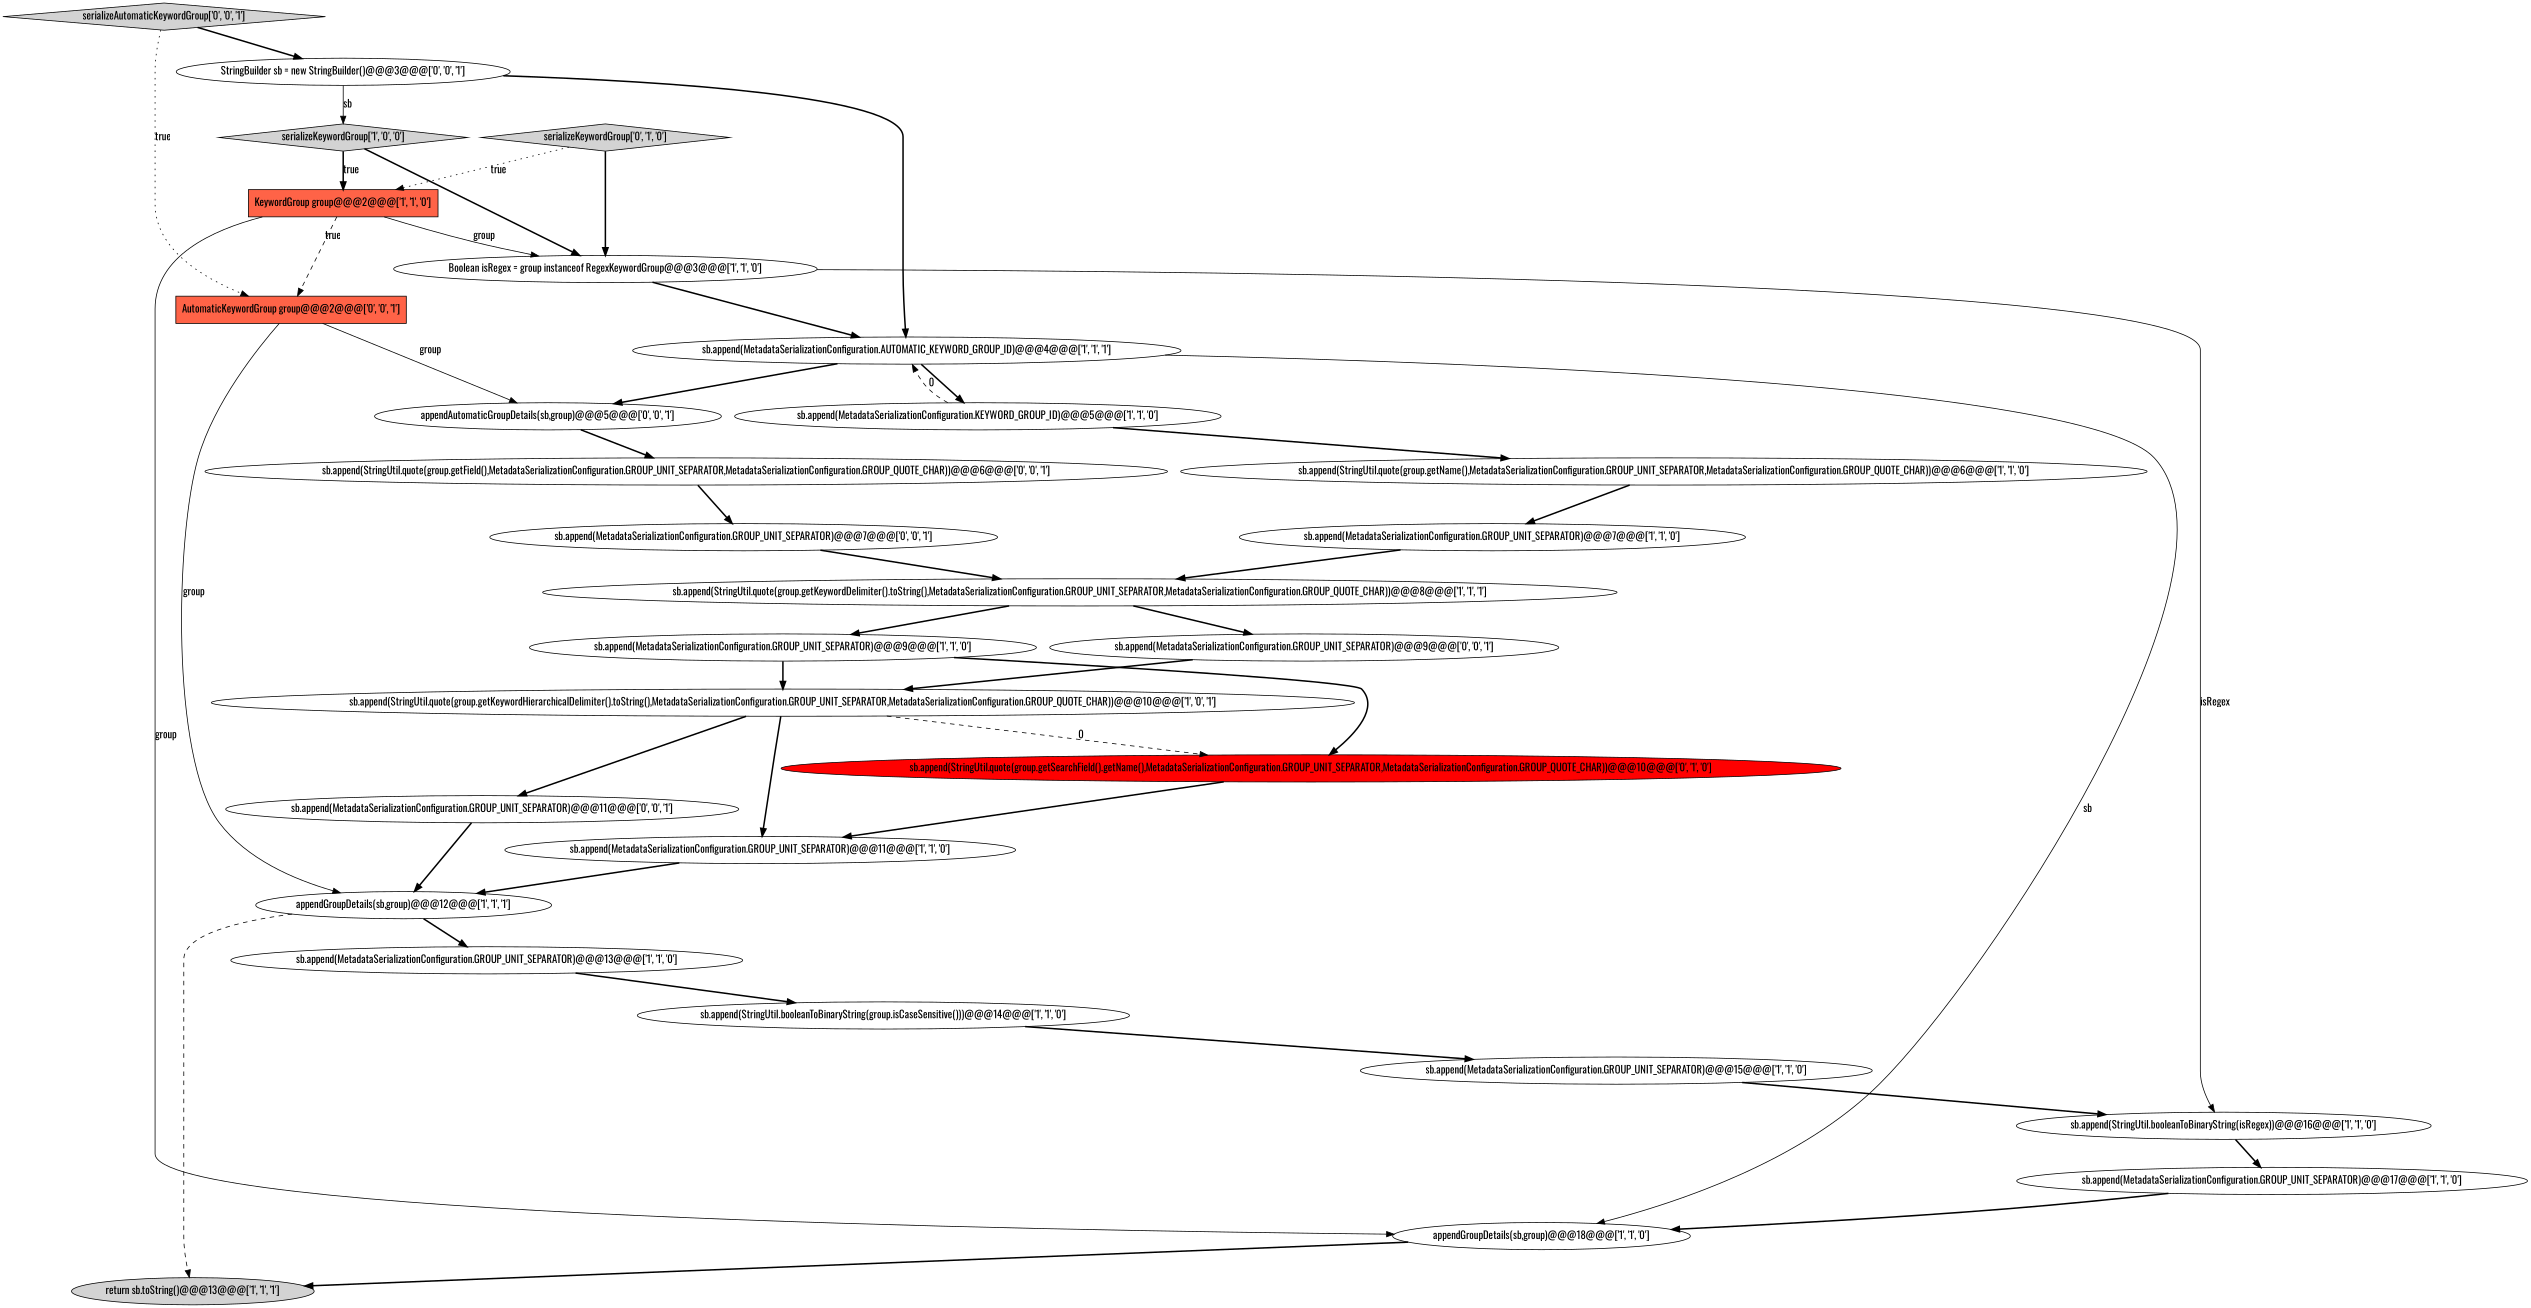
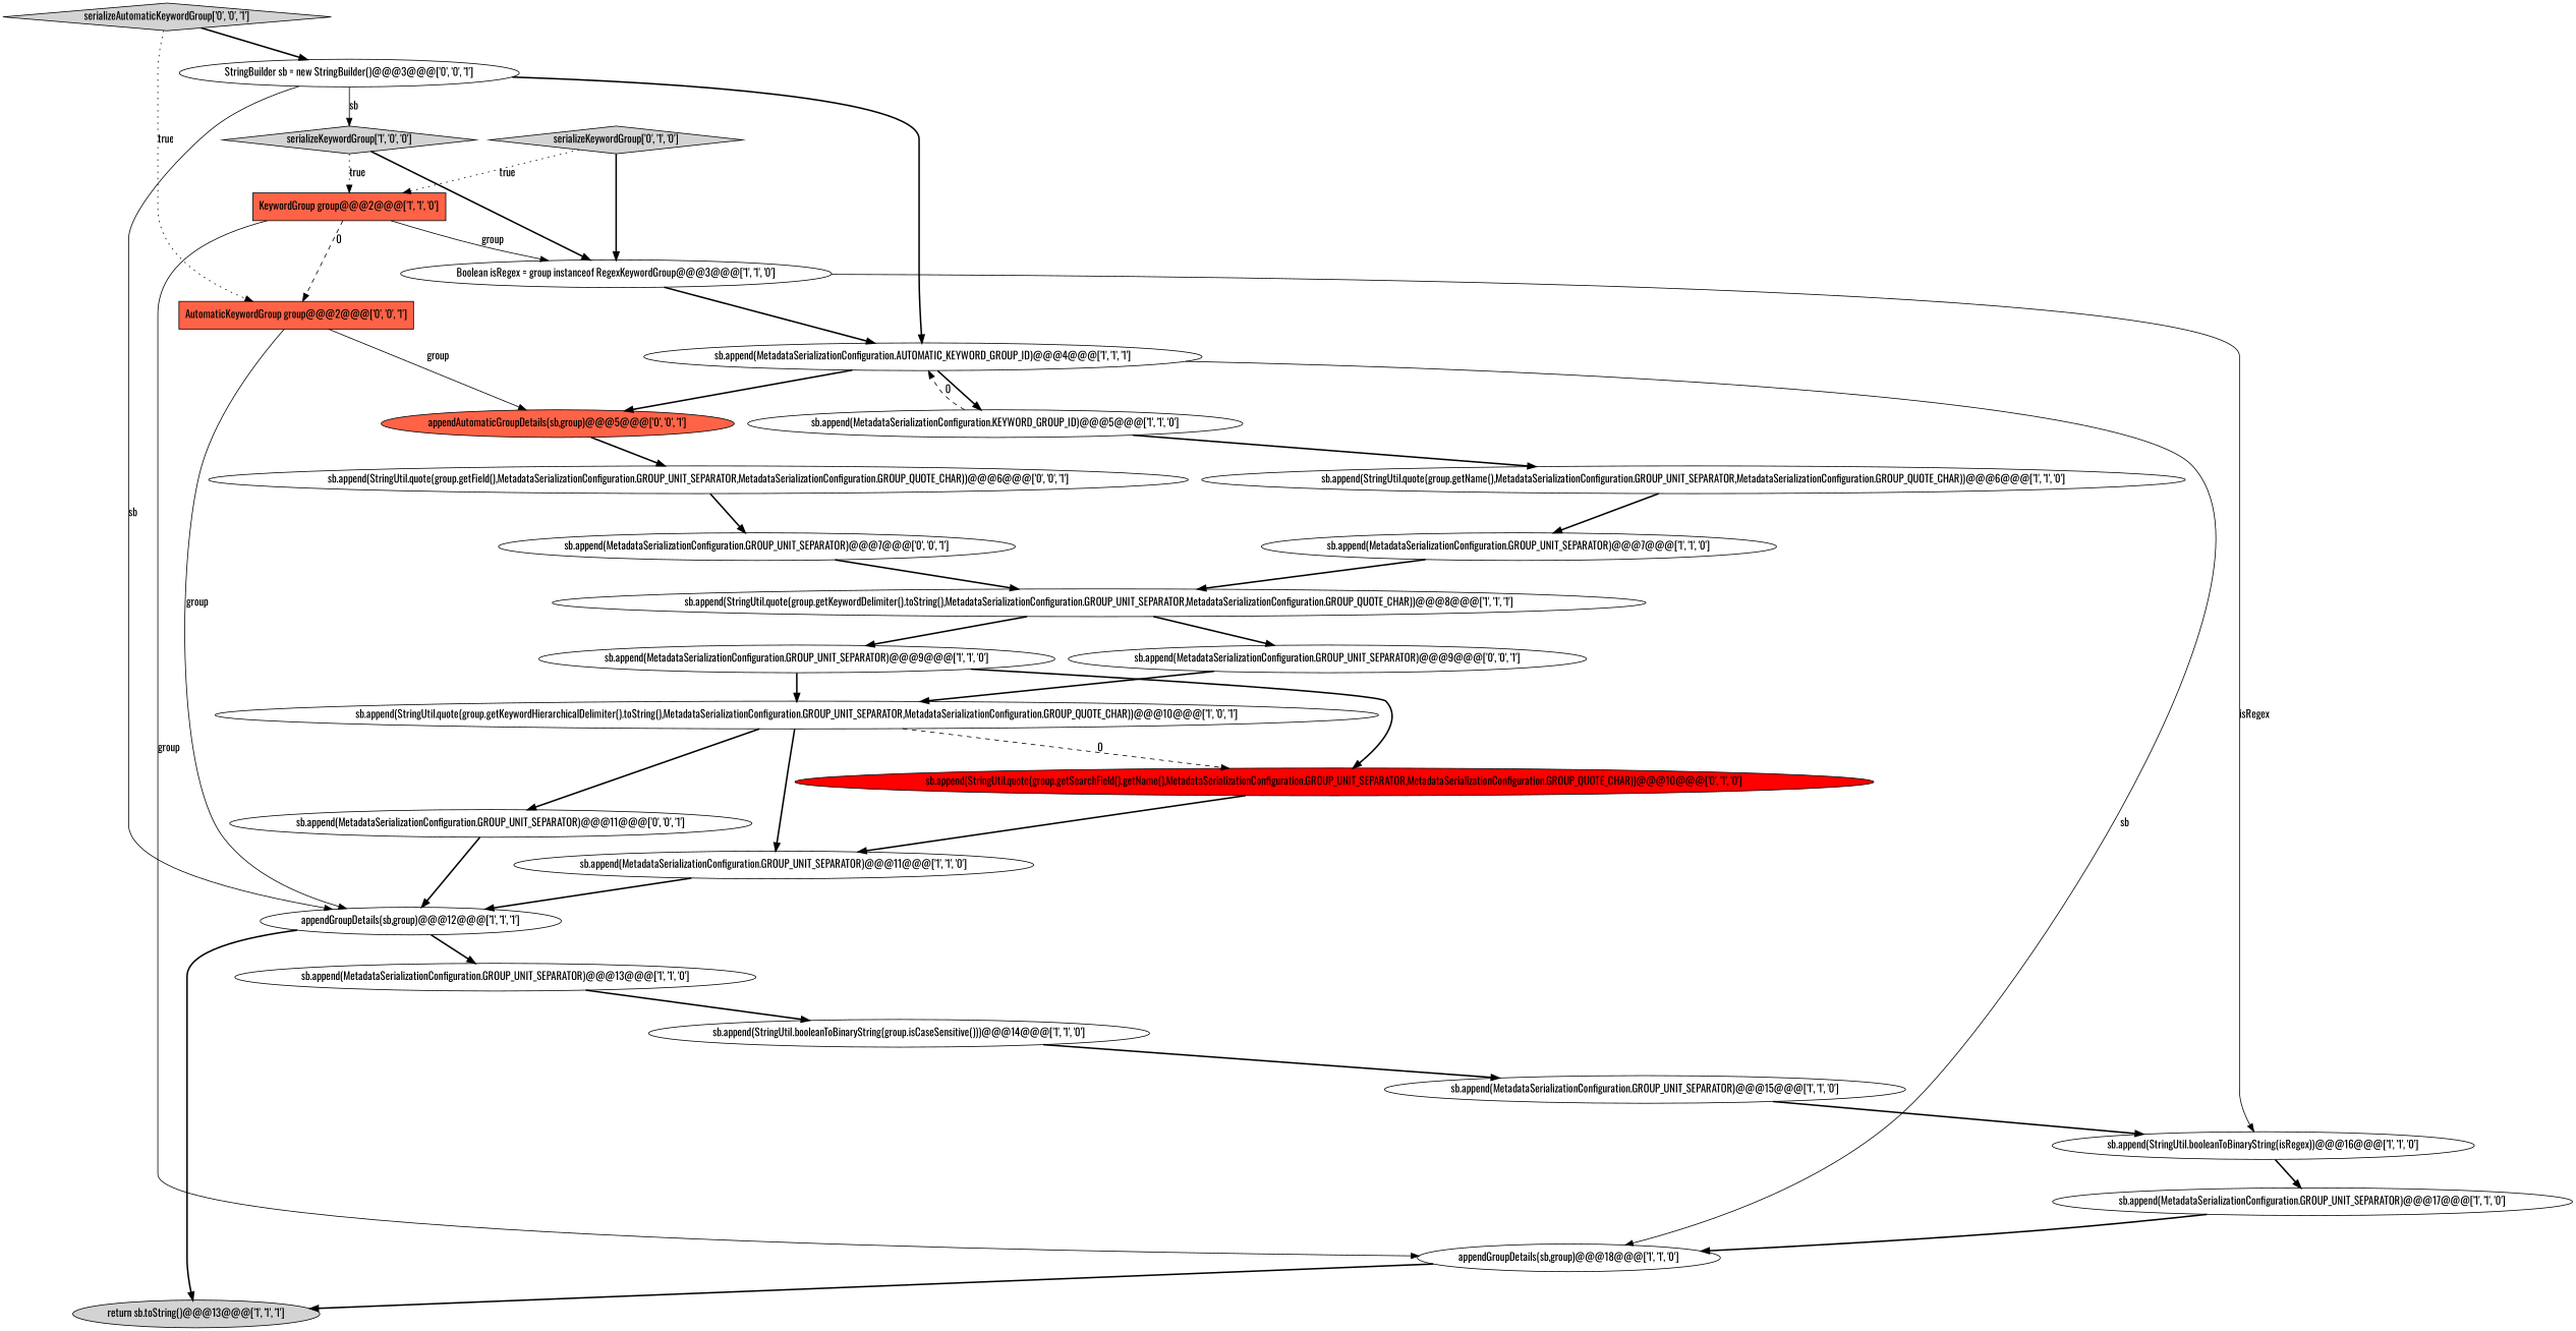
  digraph {
    fontname=Oswald
    node [fillcolor=white fontname=Oswald shape=ellipse style=filled]
    edge [fontname=Oswald style=bold]
    n1 [label="Boolean isRegex = group instanceof RegexKeywordGroup@@@3@@@['1', '1', '0']"]
    n2 [label="sb.append(StringUtil.booleanToBinaryString(isRegex))@@@16@@@['1', '1', '0']"]
    n3 [label="sb.append(MetadataSerializationConfiguration.AUTOMATIC_KEYWORD_GROUP_ID)@@@4@@@['1', '1', '1']"]
    n4 [label="sb.append(MetadataSerializationConfiguration.GROUP_UNIT_SEPARATOR)@@@17@@@['1', '1', '0']"]
-   n5 [label="appendAutomaticGroupDetails(sb,group)@@@5@@@['0', '0', '1']"]
+   n5 [fillcolor=tomato label="appendAutomaticGroupDetails(sb,group)@@@5@@@['0', '0', '1']"]
    n6 [label="sb.append(MetadataSerializationConfiguration.KEYWORD_GROUP_ID)@@@5@@@['1', '1', '0']"]
    n7 [label="appendGroupDetails(sb,group)@@@18@@@['1', '1', '0']"]
    n8 [label="sb.append(MetadataSerializationConfiguration.GROUP_UNIT_SEPARATOR)@@@9@@@['1', '1', '0']"]
    n9 [fillcolor=red label="sb.append(StringUtil.quote(group.getSearchField().getName(),MetadataSerializationConfiguration.GROUP_UNIT_SEPARATOR,MetadataSerializationConfiguration.GROUP_QUOTE_CHAR))@@@10@@@['0', '1', '0']"]
    n10 [label="sb.append(StringUtil.quote(group.getKeywordHierarchicalDelimiter().toString(),MetadataSerializationConfiguration.GROUP_UNIT_SEPARATOR,MetadataSerializationConfiguration.GROUP_QUOTE_CHAR))@@@10@@@['1', '0', '1']"]
    n11 [label="sb.append(MetadataSerializationConfiguration.GROUP_UNIT_SEPARATOR)@@@11@@@['1', '1', '0']"]
    n12 [label="sb.append(MetadataSerializationConfiguration.GROUP_UNIT_SEPARATOR)@@@11@@@['0', '0', '1']"]
    n13 [fillcolor=lightgray label="serializeKeywordGroup['0', '1', '0']" shape=diamond]
    n14 [fillcolor=tomato label="KeywordGroup group@@@2@@@['1', '1', '0']" shape=box]
    n15 [fillcolor=tomato label="AutomaticKeywordGroup group@@@2@@@['0', '0', '1']" shape=box]
    n16 [label="appendGroupDetails(sb,group)@@@12@@@['1', '1', '1']"]
    n17 [label="sb.append(StringUtil.quote(group.getField(),MetadataSerializationConfiguration.GROUP_UNIT_SEPARATOR,MetadataSerializationConfiguration.GROUP_QUOTE_CHAR))@@@6@@@['0', '0', '1']"]
    n18 [fillcolor=lightgray label="return sb.toString()@@@13@@@['1', '1', '1']"]
    n19 [label="sb.append(MetadataSerializationConfiguration.GROUP_UNIT_SEPARATOR)@@@13@@@['1', '1', '0']"]
    n20 [label="sb.append(StringUtil.quote(group.getKeywordDelimiter().toString(),MetadataSerializationConfiguration.GROUP_UNIT_SEPARATOR,MetadataSerializationConfiguration.GROUP_QUOTE_CHAR))@@@8@@@['1', '1', '1']"]
    n21 [label="sb.append(MetadataSerializationConfiguration.GROUP_UNIT_SEPARATOR)@@@9@@@['0', '0', '1']"]
    n22 [label="sb.append(StringUtil.quote(group.getName(),MetadataSerializationConfiguration.GROUP_UNIT_SEPARATOR,MetadataSerializationConfiguration.GROUP_QUOTE_CHAR))@@@6@@@['1', '1', '0']"]
    n23 [label="sb.append(MetadataSerializationConfiguration.GROUP_UNIT_SEPARATOR)@@@7@@@['1', '1', '0']"]
    n24 [label="sb.append(StringUtil.booleanToBinaryString(group.isCaseSensitive()))@@@14@@@['1', '1', '0']"]
    n25 [label="sb.append(MetadataSerializationConfiguration.GROUP_UNIT_SEPARATOR)@@@15@@@['1', '1', '0']"]
    n26 [fillcolor=lightgray label="serializeAutomaticKeywordGroup['0', '0', '1']" shape=diamond]
    n27 [label="StringBuilder sb = new StringBuilder()@@@3@@@['0', '0', '1']"]
    n28 [fillcolor=lightgray label="serializeKeywordGroup['1', '0', '0']" shape=diamond]
    n29 [label="sb.append(MetadataSerializationConfiguration.GROUP_UNIT_SEPARATOR)@@@7@@@['0', '0', '1']"]
    n1 -> n2 [label=isRegex style=solid]
    n1 -> n3
    n2 -> n4
    n3 -> n5
    n3 -> n6
    n3 -> n7 [label=sb style=solid]
    n4 -> n7
    n5 -> n17
    n6 -> n3 [label=0 style=dashed]
    n6 -> n22
    n7 -> n18
    n8 -> n9
    n8 -> n10
    n9 -> n11
    n10 -> n9 [label=0 style=dashed]
    n10 -> n11
    n10 -> n12
    n11 -> n16
    n12 -> n16
    n13 -> n1
    n13 -> n14 [label=true style=dotted]
    n14 -> n1 [label=group style=solid]
    n14 -> n7 [label=group style=solid]
-   n14 -> n15 [label=true style=dashed]
+   n14 -> n15 [label=0 style=dashed]
    n15 -> n5 [label=group style=solid]
    n15 -> n16 [label=group style=solid]
-   n16 -> n18 [style=dashed]
+   n16 -> n18
    n16 -> n19
    n17 -> n29
    n19 -> n24
    n20 -> n8
    n20 -> n21
    n21 -> n10
    n22 -> n23
    n23 -> n20
    n24 -> n25
    n25 -> n2
    n26 -> n15 [label=true style=dotted]
    n26 -> n27
    n27 -> n3
+   n27 -> n16 [label=sb style=solid]
    n27 -> n28 [label=sb style=solid]
    n28 -> n1
-   n28 -> n14 [label=true]
+   n28 -> n14 [label=true style=dotted]
    n29 -> n20
  }
